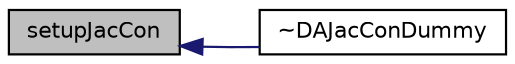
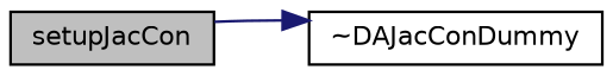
  digraph {
    rankdir=LR
    node [color=black fontname=Helvetica fontsize=10 shape=record]
    n1 [fillcolor=grey75 fontcolor=black height=0.2 label=setupJacCon style=filled width=0.4]
    n2 [height=0.2 label="~DAJacConDummy" width=0.4]
-   n1 -> n2 [color=midnightblue dir=back fontname=Helvetica fontsize=10 labelfontname=Helvetica labelfontsize=10 style=solid]
+   n2 -> n1 [color=midnightblue dir=back fontname=Helvetica fontsize=10 labelfontname=Helvetica labelfontsize=10 style=solid]
  }
